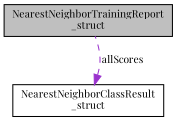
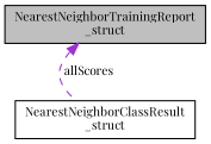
  digraph {
    fontname="Playfair Display"
    node [color=black fontname="Playfair Display" fontsize=10 shape=record]
    n1 [fillcolor=grey75 fontcolor=black height=0.2 label="NearestNeighborTrainingReport\l_struct" style=filled width=0.4]
    n2 [height=0.2 label="NearestNeighborClassResult\l_struct" width=0.4]
-   n2 -> n1 [color=darkorchid3 dir=back fontname="Playfair Display" fontsize=10 label=" allScores" labelfontname=FreeSans labelfontsize=10 style=dashed]
+   n1 -> n2 [color=darkorchid3 dir=back fontname="Playfair Display" fontsize=10 label=" allScores" labelfontname=FreeSans labelfontsize=10 style=dashed]
  }
